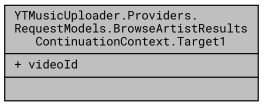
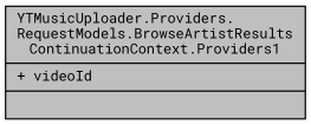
  digraph {
    fontname="Roboto Mono"
-   n1 [color=black fillcolor=grey75 fontcolor=black fontname="Roboto Mono" fontsize=10 height=0.2 label="{YTMusicUploader.Providers.\lRequestModels.BrowseArtistResults\lContinuationContext.Target1\n|+ videoId\l|}" shape=record style=filled width=0.4]
+   n1 [color=black fillcolor=grey75 fontcolor=black fontname="Roboto Mono" fontsize=10 height=0.2 label="{YTMusicUploader.Providers.\lRequestModels.BrowseArtistResults\lContinuationContext.Providers1\n|+ videoId\l|}" shape=record style=filled width=0.4]
  }
